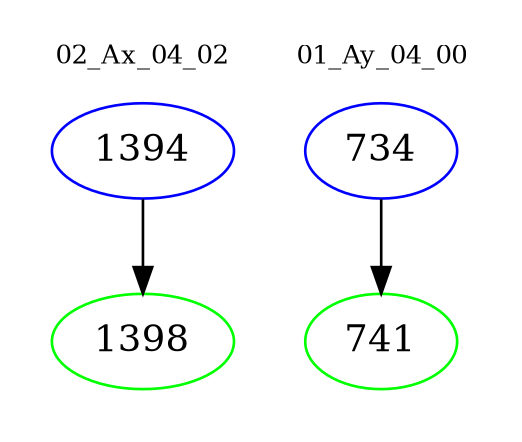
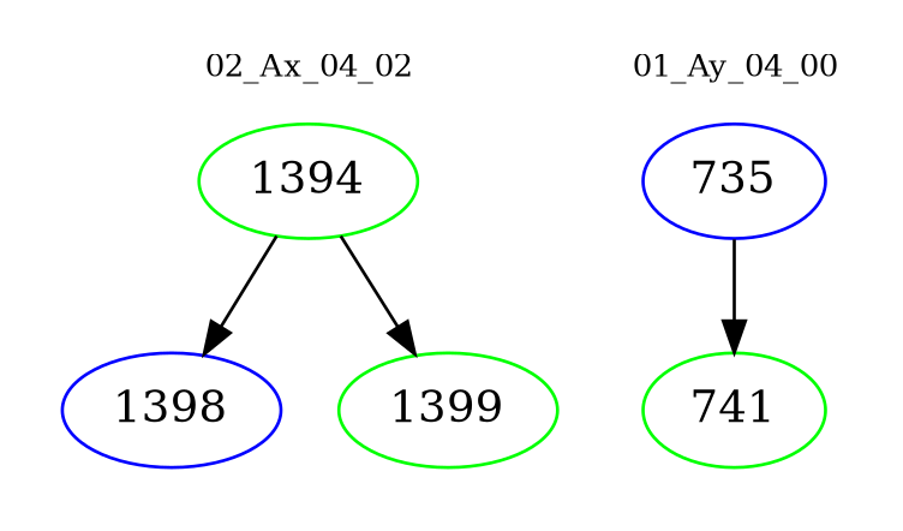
  digraph {
    node [color=green]
    edge [color=black]
-   n1 [color=blue label=1394]
-   n2 [label=1398]
-   n4 [color=blue label=734]
+   n1 [label=1394]
+   n2 [color=blue label=1398]
+   n3 [label=1399]
+   n4 [color=blue label=735]
    n5 [label=741]
    subgraph cluster_1 {
      color=white
      fontsize=10
      label="02_Ax_04_02"
      n1
      n2
+     n3
    }
    subgraph cluster_2 {
      color=white
      fontsize=10
      label="01_Ay_04_00"
      n4
      n5
    }
    n1 -> n2
+   n1 -> n3
    n4 -> n5
  }
